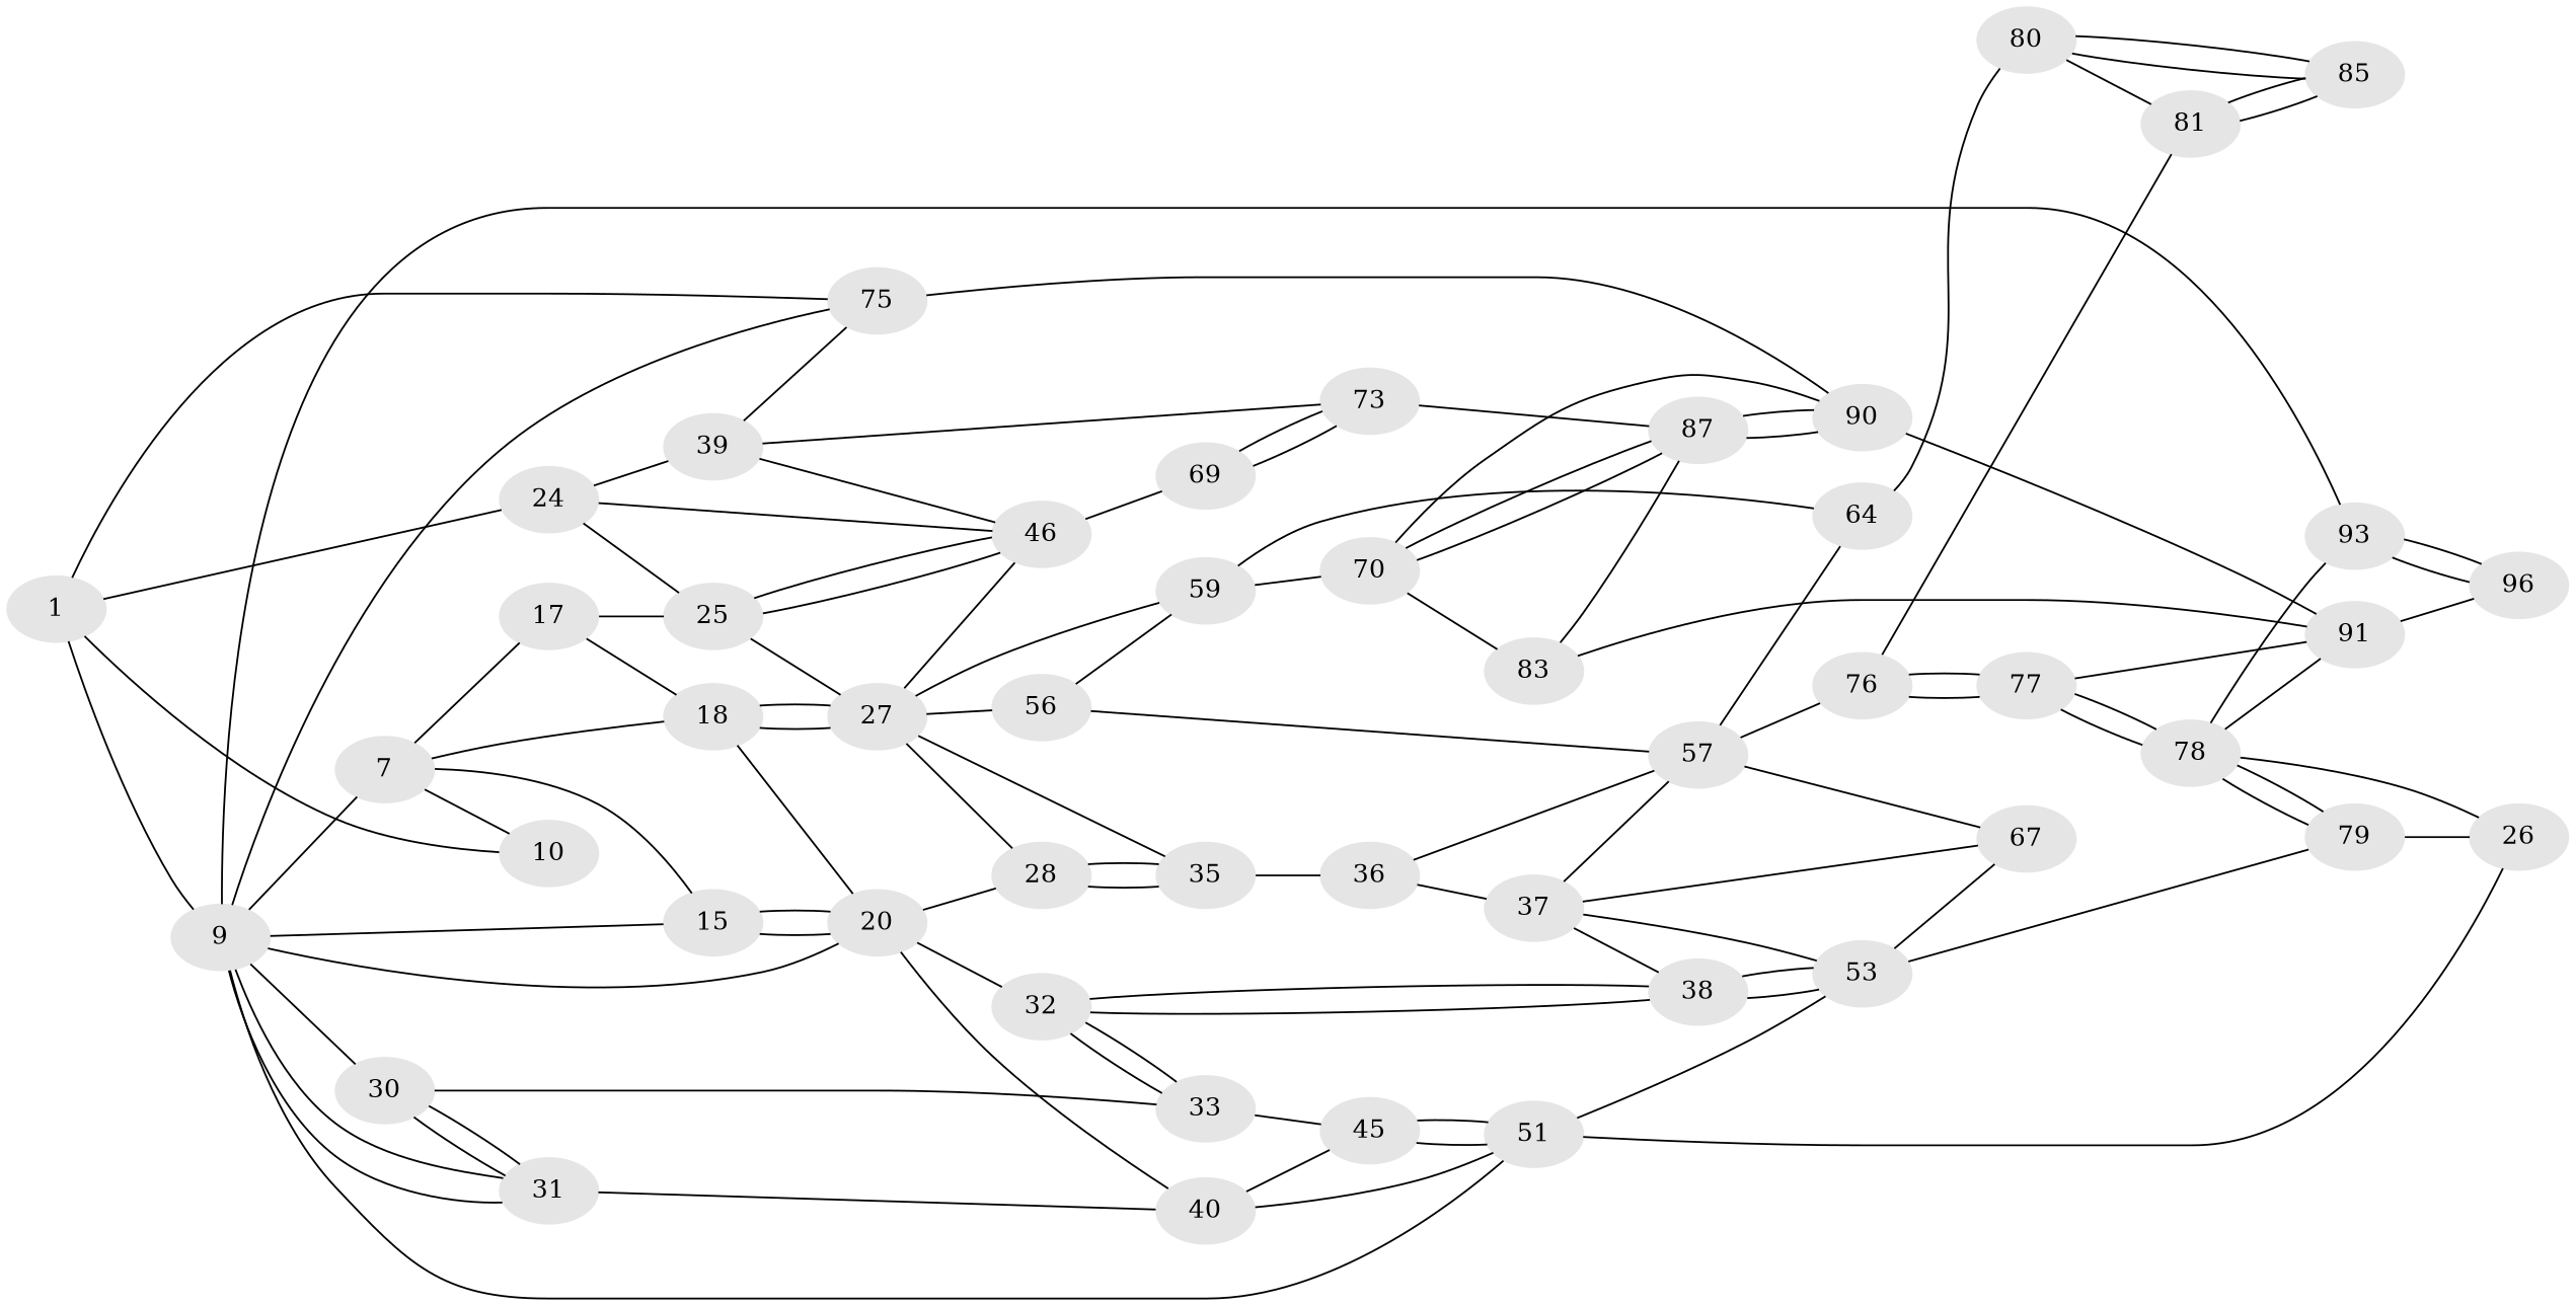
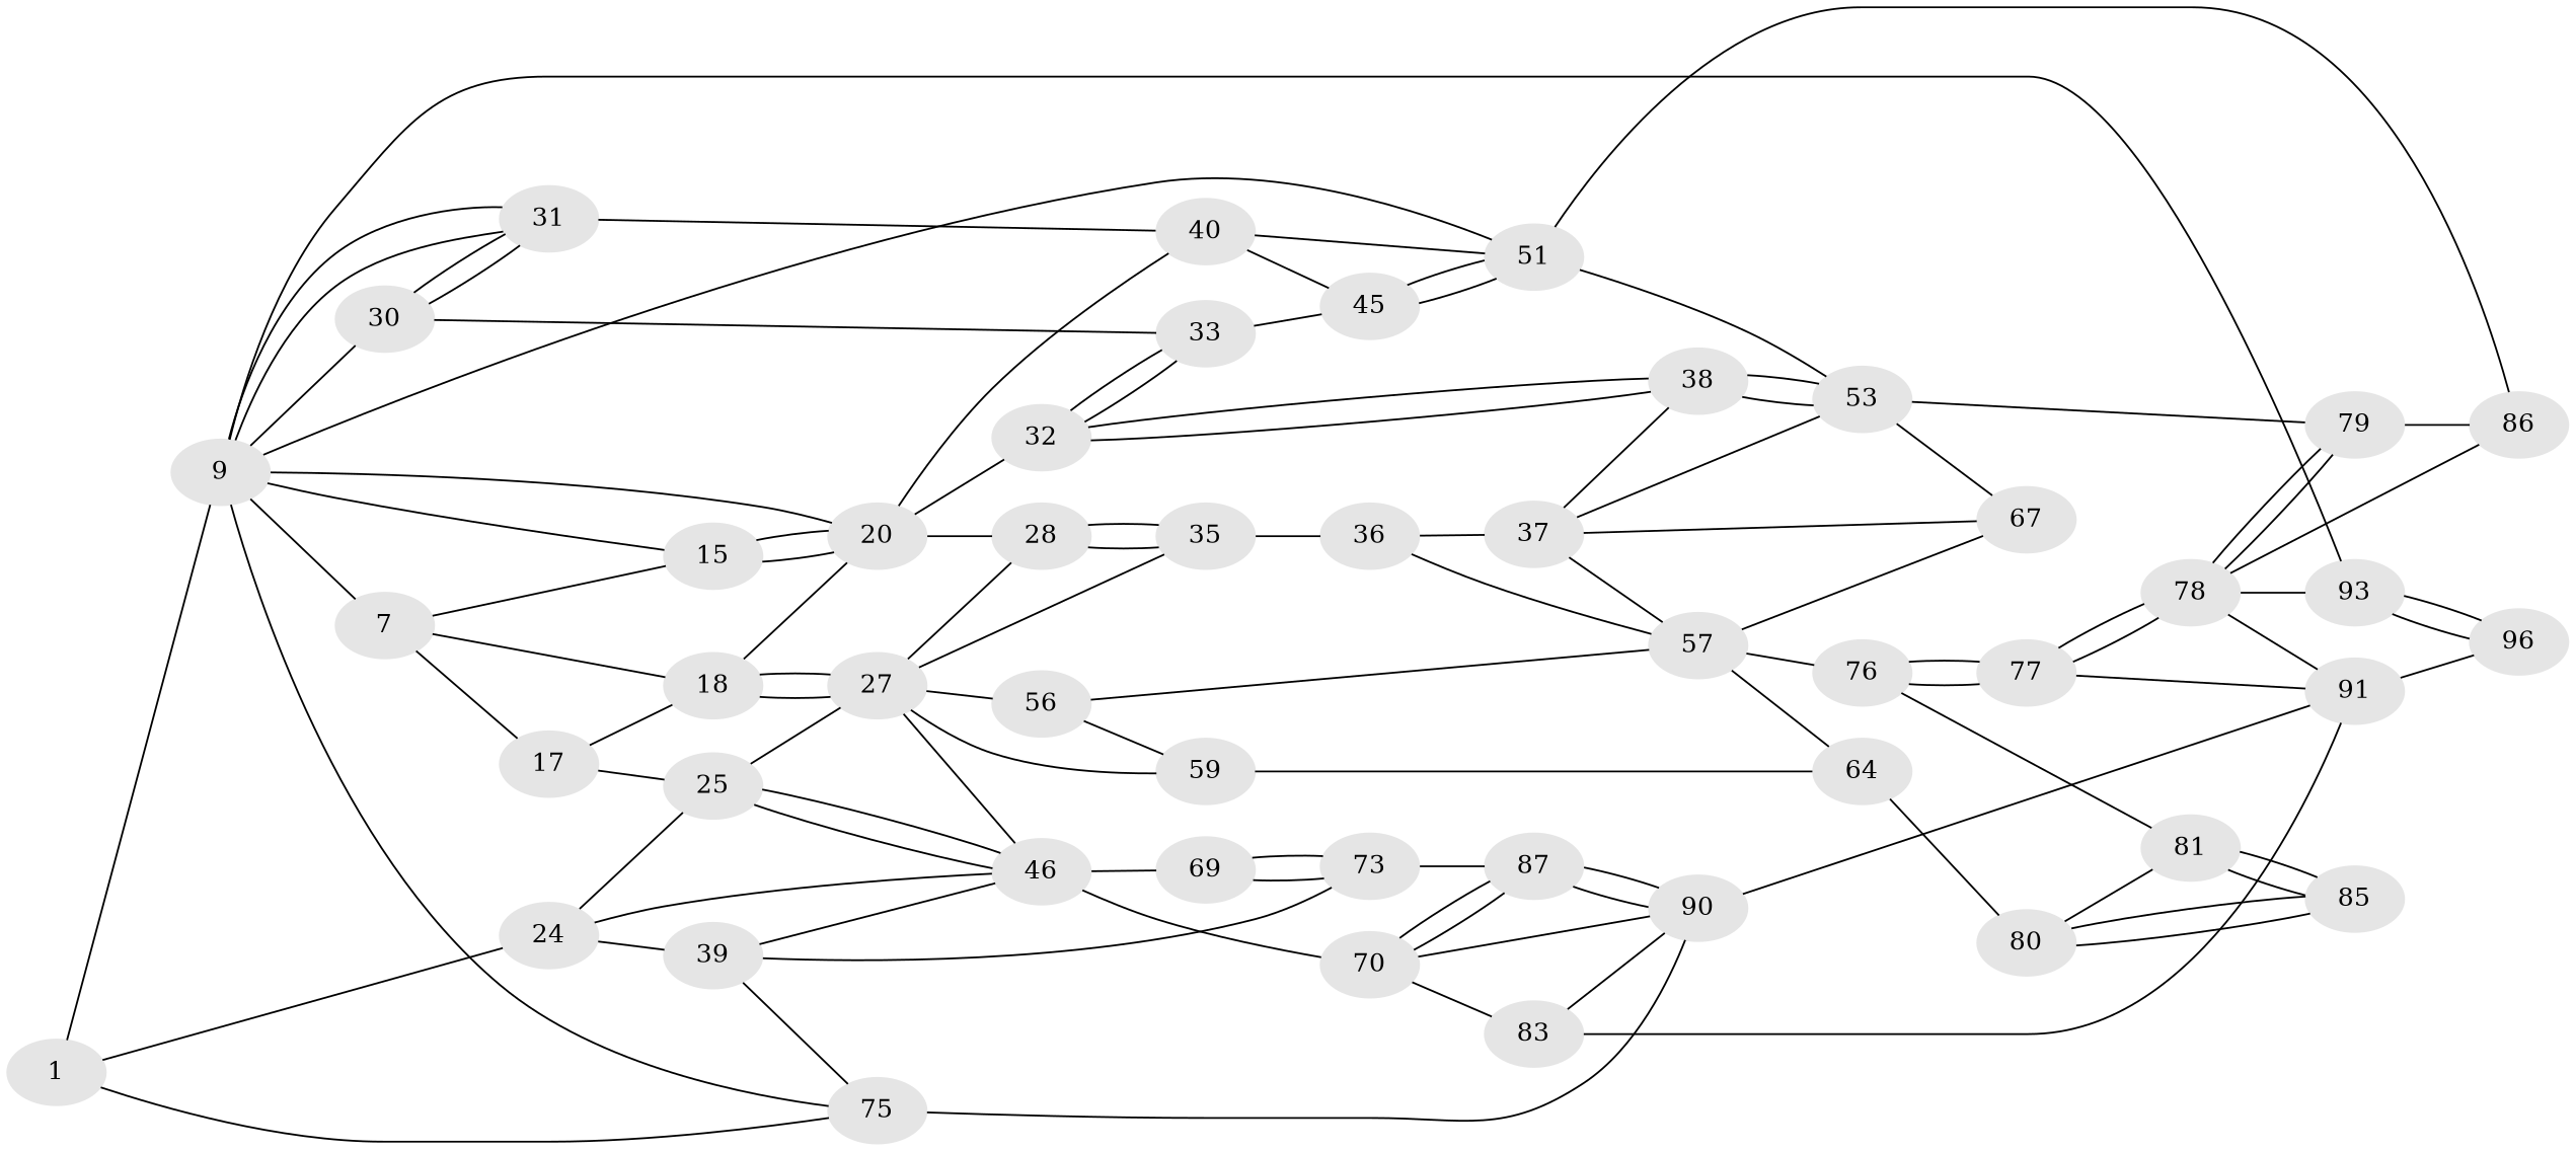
  graph {
    rankdir=LR
    node [color=gray90 style=filled]
    1 [super="+2+8"]
    n2 [label=9 super="+63+4"]
-   10
    24 [super="+44"]
    75
    7 [super="+11"]
    15
    20 [super="+21+23"]
    30
    31
    51 [super="+52+55"]
    93
    39 [super="+42"]
    25 [super="+26"]
    46 [super="+49"]
    73
    90 [super="+94"]
    17
    18 [super="+19"]
    28
    32
    40 [super="+41"]
    33 [super="+34"]
    53 [super="+54"]
-   86 [label=26]
+   86
    96
    27 [super="+29"]
    35
    56
    59 [super="+60"]
    38
    69
    36
    57 [super="+58+65"]
    64
    70 [super="+71"]
    45
    37 [super="+61"]
    67
    76
    79
    87
    80
    77
    81
    83 [super="+84"]
    85
    91 [super="+98+92"]
    78 [super="+88"]
    1 -- n2
-   1 -- 10
    1 -- 24
    1 -- 75
    n2 -- 75
    n2 -- 7 [weight=2]
    n2 -- 15
    n2 -- 20
    n2 -- 30
    n2 -- 31
    n2 -- 31
    n2 -- 51
    n2 -- 93
    24 -- 39
    24 -- 25
    24 -- 46
    75 -- 90
-   7 -- 10 [weight=2]
    7 -- 15
    7 -- 17
    7 -- 18
    15 -- 20
    15 -- 20
    20 -- 28
    20 -- 32
    20 -- 40
    30 -- 31
    30 -- 31
    30 -- 33
    31 -- 40
    51 -- 53
    51 -- 86
    93 -- 96
    93 -- 96
    39 -- 75
    39 -- 46
    39 -- 73
    25 -- 46
    25 -- 46
    25 -- 27
    46 -- 69
    73 -- 87
    90 -- 91
    17 -- 25
    17 -- 18
    18 -- 20
    18 -- 27
    18 -- 27
    28 -- 35
    28 -- 35
    32 -- 33
    32 -- 33
    32 -- 38
    32 -- 38
    40 -- 51
    40 -- 45
    33 -- 45
    53 -- 67
    53 -- 79
    27 -- 46
    27 -- 28
    27 -- 35
    27 -- 56
    27 -- 59
    35 -- 36
    56 -- 59
    56 -- 57
    59 -- 64
-   59 -- 70
+   46 -- 70
    38 -- 53
    38 -- 53
    69 -- 73
    69 -- 73
    36 -- 57
    36 -- 37
    57 -- 64
    57 -- 67
    57 -- 76
    64 -- 80
    70 -- 90
    70 -- 87
    70 -- 87
    70 -- 83
    45 -- 51
    45 -- 51
    37 -- 53
    37 -- 38
    37 -- 57
    37 -- 67
    76 -- 77
    76 -- 77
    76 -- 81
    79 -- 86
    87 -- 90
    87 -- 90
    80 -- 81
    80 -- 85
    80 -- 85
    77 -- 91
    77 -- 78
    77 -- 78
    81 -- 85
    81 -- 85
-   83 -- 87
+   83 -- 90
    83 -- 91
    91 -- 96 [weight=2]
    78 -- 93
    78 -- 86
    78 -- 79
    78 -- 79
    78 -- 91
  }
